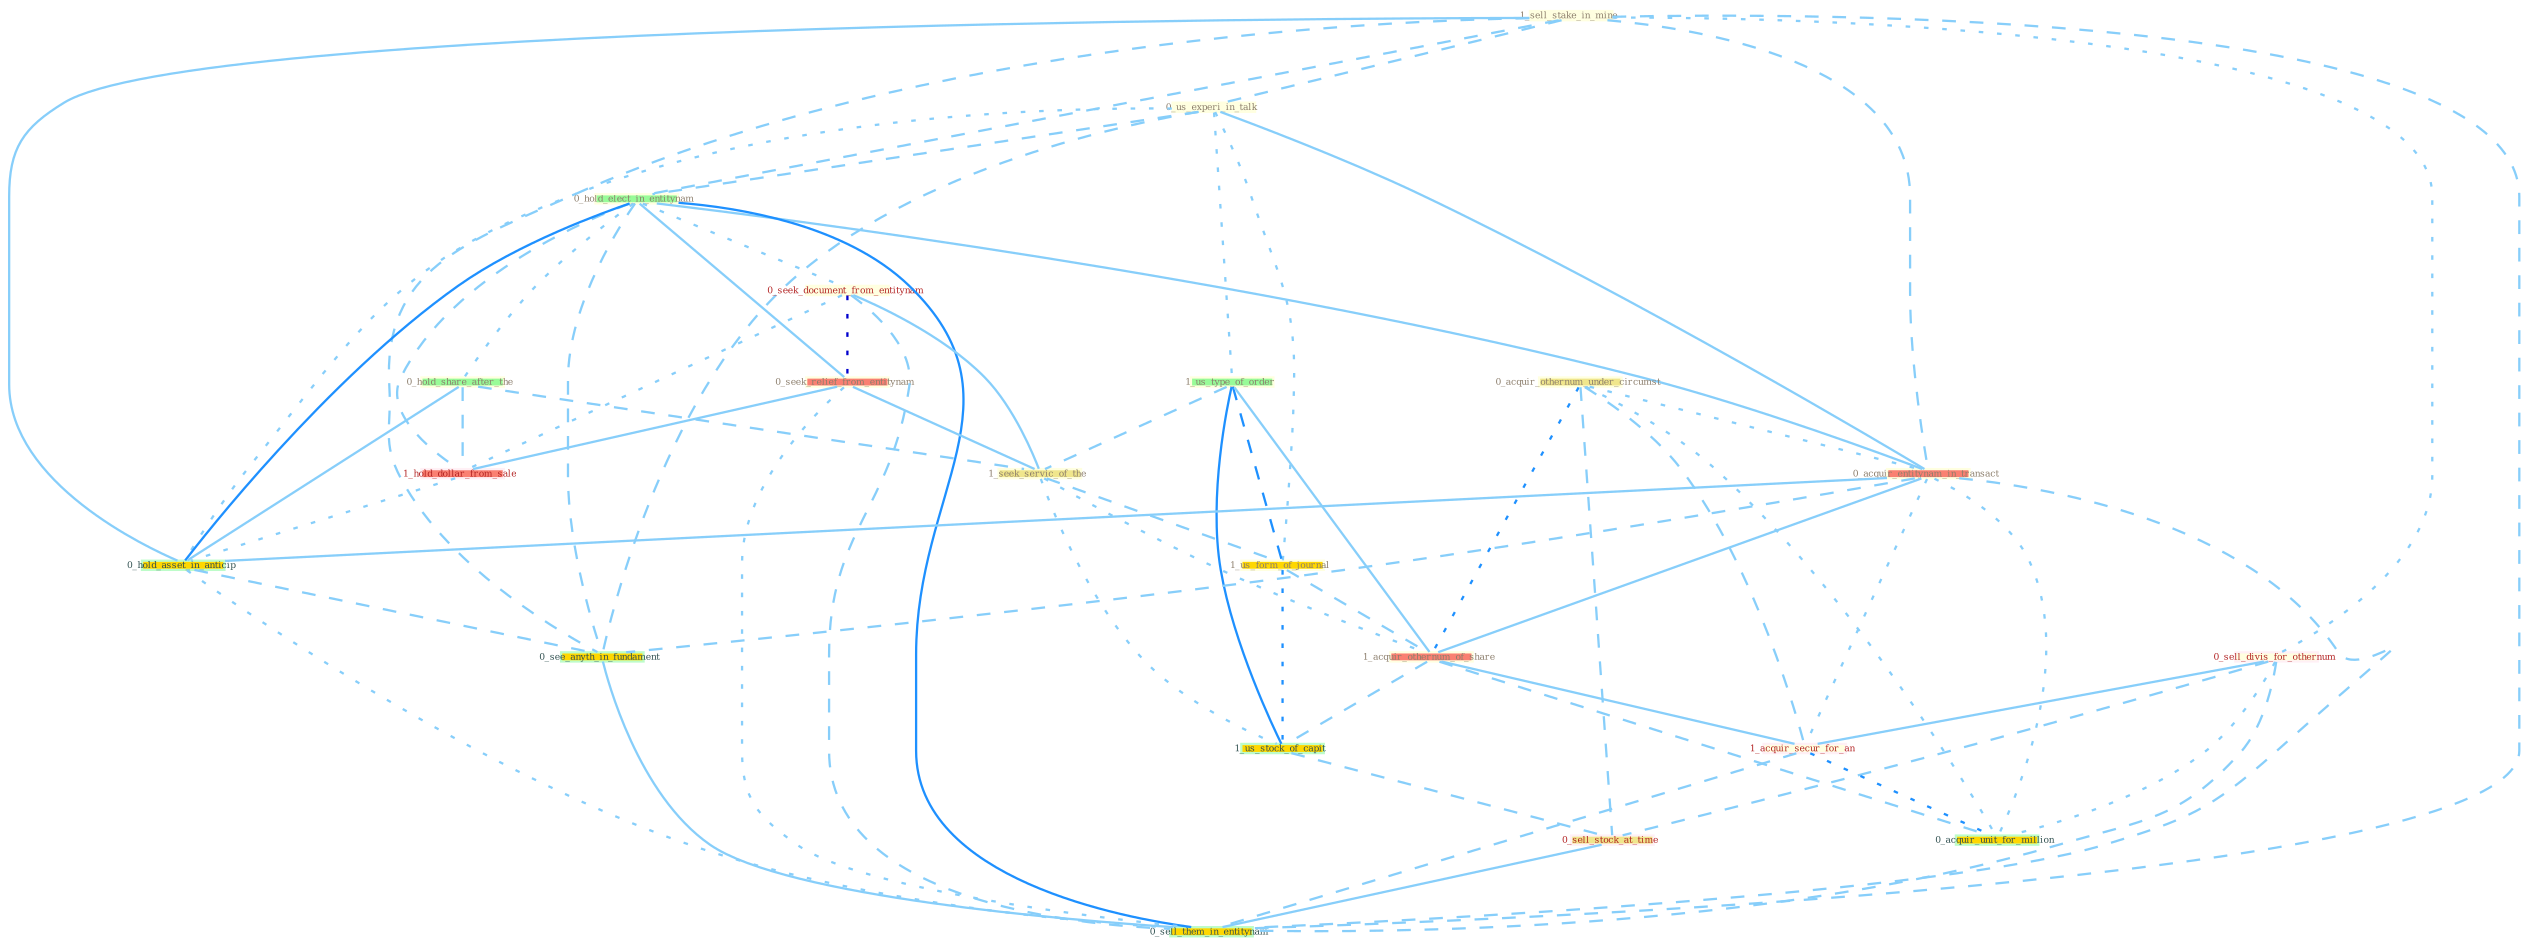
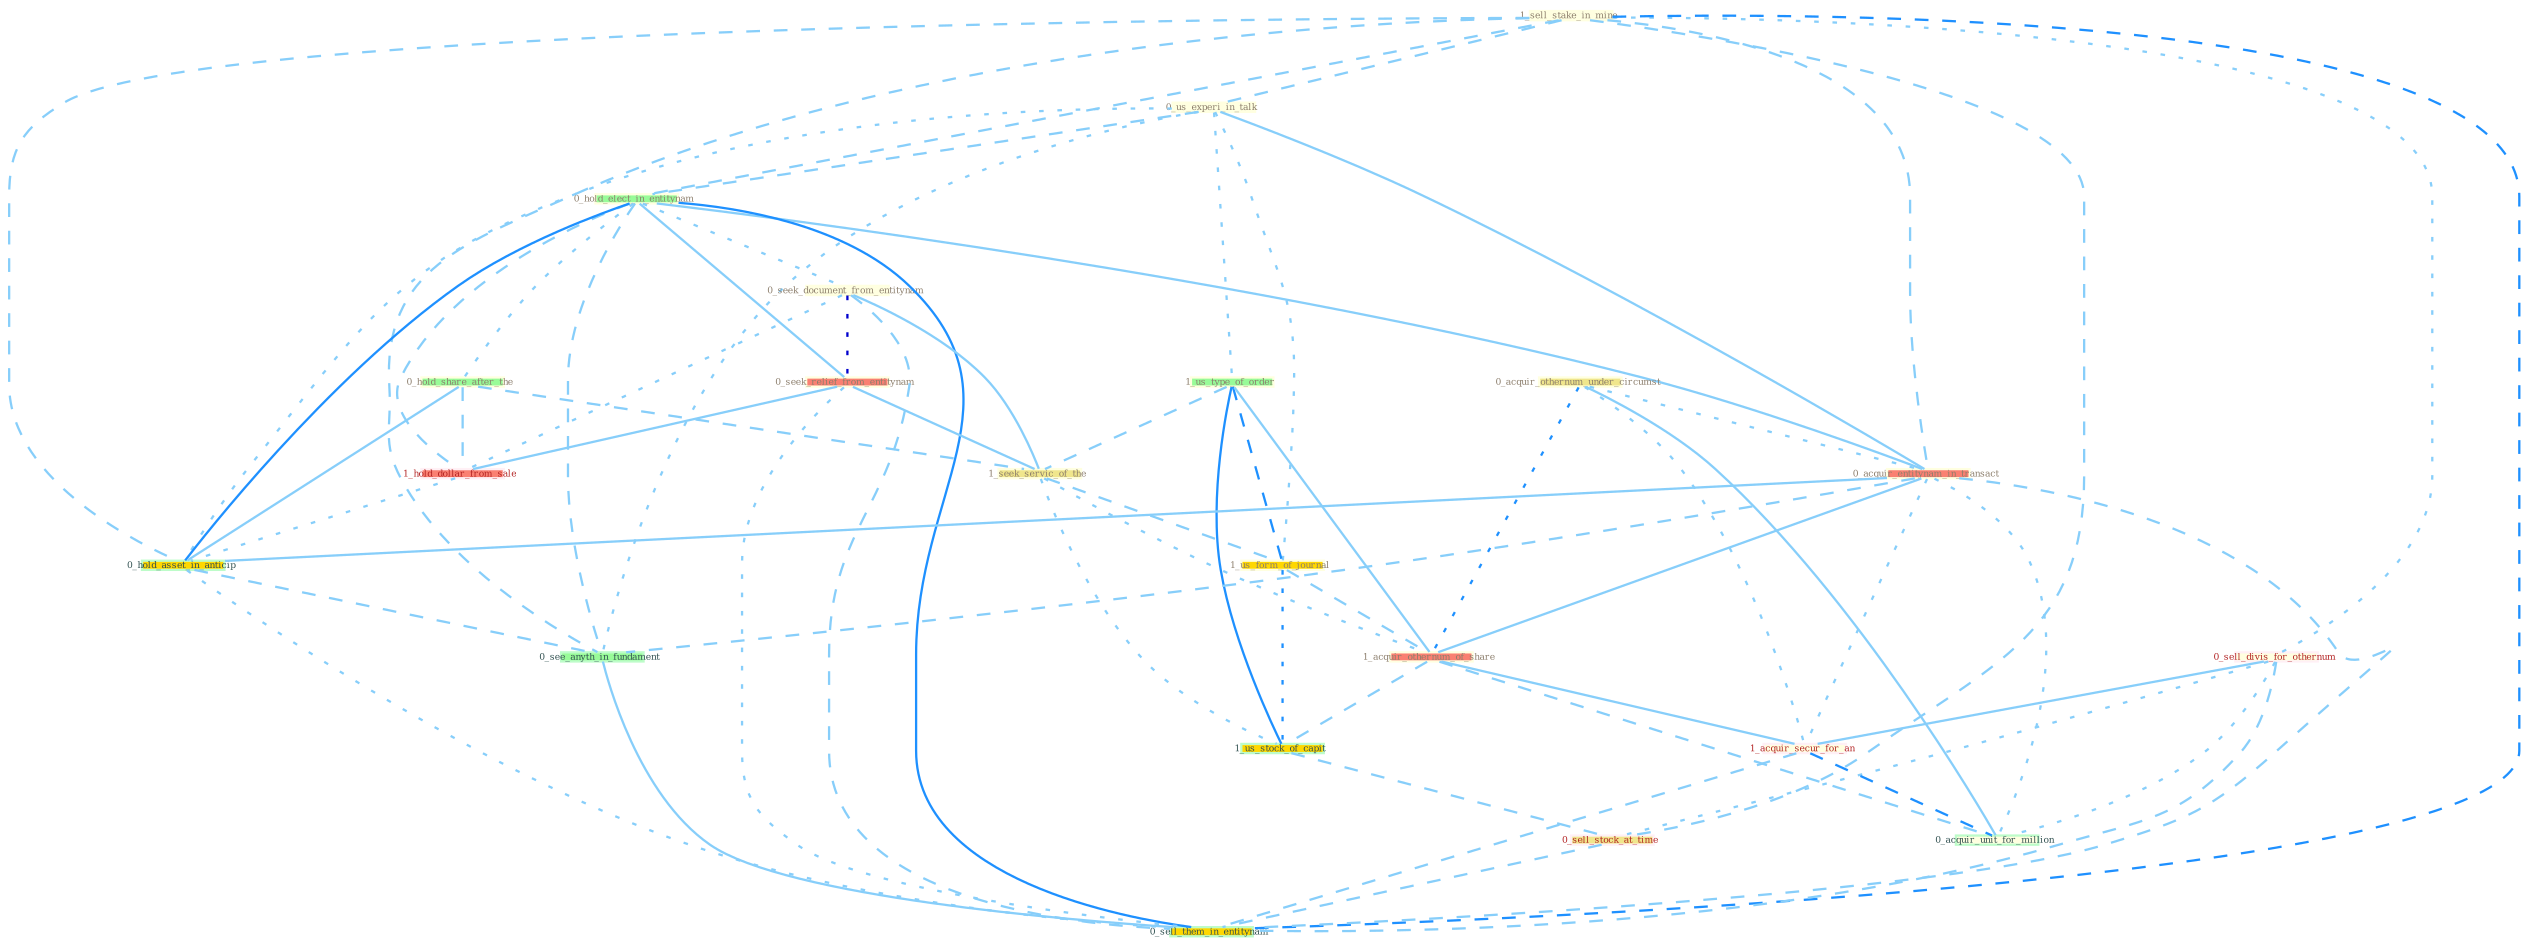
  graph {
    node [color="#ffffe0" fillcolor=lightyellow fixedsize=true fontcolor="#8b7d6b" fontsize=4 shape=polygon style=filled]
    edge [color="#87cefa" style=dashed w=1]
    "1_sell_stake_in_mine " [height=.06 width=.5]
    "0_us_experi_in_talk " [height=.06 width=.5]
    "0_hold_elect_in_entitynam " [fillcolor=palegreen height=.06 width=.5]
-   "0_seek_document_from_entitynam " [fontcolor="#b22222" height=.06 width=.5]
+   "0_seek_document_from_entitynam " [height=.06 width=.5]
    "0_hold_share_after_the " [fillcolor=palegreen height=.06 width=.5]
    "0_seek_relief_from_entitynam " [fillcolor=salmon height=.06 width=.5]
    "0_acquir_othernum_under_circumst " [fillcolor=khaki height=.06 width=.5]
    "1_us_type_of_order " [fillcolor=palegreen height=.06 width=.5]
    "1_seek_servic_of_the " [fillcolor=khaki height=.06 width=.5]
    "1_us_form_of_journal " [fillcolor=gold height=.06 width=.5]
    "0_acquir_entitynam_in_transact " [fillcolor=salmon height=.06 width=.5]
    "1_acquir_othernum_of_share " [fillcolor=salmon height=.06 width=.5]
    "0_sell_divis_for_othernum " [color="#fff0f5" fontcolor="#b22222" height=.06 width=.5]
    "1_acquir_secur_for_an " [color="#fff0f5" fontcolor="#b22222" height=.06 width=.5]
    "1_hold_dollar_from_sale " [color="#fff0f5" fillcolor=salmon fontcolor="#b22222" height=.06 width=.5]
    "0_sell_stock_at_time " [color="#fff0f5" fillcolor=khaki fontcolor="#b22222" height=.06 width=.5]
    "0_hold_asset_in_anticip " [color="#BDFCC9" fillcolor=gold fontcolor="#2f4f4f" height=.06 width=.5]
-   "0_see_anyth_in_fundament " [color="#BDFCC9" fillcolor=gold fontcolor="#2f4f4f" height=.06 width=.5]
+   "0_see_anyth_in_fundament " [color="#BDFCC9" fillcolor=palegreen fontcolor="#2f4f4f" height=.06 width=.5]
    "0_sell_them_in_entitynam " [color="#BDFCC9" fillcolor=gold fontcolor="#2f4f4f" height=.06 width=.5]
-   "0_acquir_unit_for_million " [color="#BDFCC9" fillcolor=gold fontcolor="#2f4f4f" height=.06 width=.5]
+   "0_acquir_unit_for_million " [color="#BDFCC9" fontcolor="#2f4f4f" height=.06 width=.5]
    "1_us_stock_of_capit " [color="#BDFCC9" fillcolor=gold fontcolor="#2f4f4f" height=.06 width=.5]
    subgraph sub_1 {
      "1_sell_stake_in_mine "
      "0_us_experi_in_talk "
      "0_hold_elect_in_entitynam "
      "0_seek_document_from_entitynam "
      "0_hold_share_after_the "
      "0_seek_relief_from_entitynam "
      "0_acquir_othernum_under_circumst "
      "1_us_type_of_order "
      "1_seek_servic_of_the "
      "1_us_form_of_journal "
      "0_acquir_entitynam_in_transact "
      "1_acquir_othernum_of_share "
    }
    subgraph sub_2 {
      "0_sell_divis_for_othernum "
      "1_acquir_secur_for_an "
      "1_hold_dollar_from_sale "
      "0_sell_stock_at_time "
    }
    "1_sell_stake_in_mine " -- "0_us_experi_in_talk "
    "1_sell_stake_in_mine " -- "0_hold_elect_in_entitynam "
    "1_sell_stake_in_mine " -- "0_acquir_entitynam_in_transact "
    "1_sell_stake_in_mine " -- "0_sell_divis_for_othernum " [style=dotted]
-   "0_acquir_othernum_under_circumst " -- "0_sell_stock_at_time "
-   "1_sell_stake_in_mine " -- "0_hold_asset_in_anticip " [style=solid]
+   "1_sell_stake_in_mine " -- "0_sell_stock_at_time "
+   "1_sell_stake_in_mine " -- "0_hold_asset_in_anticip "
    "1_sell_stake_in_mine " -- "0_see_anyth_in_fundament "
-   "1_sell_stake_in_mine " -- "0_sell_them_in_entitynam " [w=2]
+   "1_sell_stake_in_mine " -- "0_sell_them_in_entitynam " [color="#1e90ff" w=2]
    "0_us_experi_in_talk " -- "0_hold_elect_in_entitynam "
    "0_us_experi_in_talk " -- "1_us_type_of_order " [style=dotted]
    "0_us_experi_in_talk " -- "1_us_form_of_journal " [style=dotted]
    "0_us_experi_in_talk " -- "0_acquir_entitynam_in_transact " [style=solid]
    "0_us_experi_in_talk " -- "0_hold_asset_in_anticip " [style=dotted]
-   "0_us_experi_in_talk " -- "0_see_anyth_in_fundament "
+   "0_us_experi_in_talk " -- "0_see_anyth_in_fundament " [style=dotted]
    "0_hold_elect_in_entitynam " -- "0_seek_document_from_entitynam " [style=dotted]
    "0_hold_elect_in_entitynam " -- "0_hold_share_after_the " [style=dotted]
    "0_hold_elect_in_entitynam " -- "0_seek_relief_from_entitynam " [style=solid]
    "0_hold_elect_in_entitynam " -- "0_acquir_entitynam_in_transact " [style=solid]
    "0_hold_elect_in_entitynam " -- "1_hold_dollar_from_sale "
    "0_hold_elect_in_entitynam " -- "0_hold_asset_in_anticip " [color="#1e90ff" style=solid w=2]
    "0_hold_elect_in_entitynam " -- "0_see_anyth_in_fundament "
    "0_hold_elect_in_entitynam " -- "0_sell_them_in_entitynam " [color="#1e90ff" style=solid w=2]
    "0_seek_document_from_entitynam " -- "0_seek_relief_from_entitynam " [color="#0000cd" style=dotted w=3]
    "0_seek_document_from_entitynam " -- "1_seek_servic_of_the " [style=solid]
    "0_seek_document_from_entitynam " -- "1_hold_dollar_from_sale " [style=dotted]
    "0_seek_document_from_entitynam " -- "0_sell_them_in_entitynam "
    "0_hold_share_after_the " -- "1_seek_servic_of_the "
    "0_hold_share_after_the " -- "1_hold_dollar_from_sale "
    "0_hold_share_after_the " -- "0_hold_asset_in_anticip " [style=solid]
    "0_seek_relief_from_entitynam " -- "1_seek_servic_of_the " [style=solid]
    "0_seek_relief_from_entitynam " -- "1_hold_dollar_from_sale " [style=solid]
    "0_seek_relief_from_entitynam " -- "0_sell_them_in_entitynam " [style=dotted]
    "0_acquir_othernum_under_circumst " -- "0_acquir_entitynam_in_transact " [style=dotted]
    "0_acquir_othernum_under_circumst " -- "1_acquir_othernum_of_share " [color="#1e90ff" style=dotted w=2]
-   "0_acquir_othernum_under_circumst " -- "1_acquir_secur_for_an "
-   "0_acquir_othernum_under_circumst " -- "0_acquir_unit_for_million " [style=dotted]
+   "0_acquir_othernum_under_circumst " -- "1_acquir_secur_for_an " [style=dotted]
+   "0_acquir_othernum_under_circumst " -- "0_acquir_unit_for_million " [style=solid]
    "1_us_type_of_order " -- "1_seek_servic_of_the "
    "1_us_type_of_order " -- "1_us_form_of_journal " [color="#1e90ff" w=2]
    "1_us_type_of_order " -- "1_acquir_othernum_of_share " [style=solid]
    "1_us_type_of_order " -- "1_us_stock_of_capit " [color="#1e90ff" style=solid w=2]
    "1_seek_servic_of_the " -- "1_us_form_of_journal "
    "1_seek_servic_of_the " -- "1_acquir_othernum_of_share " [style=dotted]
    "1_seek_servic_of_the " -- "1_us_stock_of_capit " [style=dotted]
    "1_us_form_of_journal " -- "1_acquir_othernum_of_share "
    "1_us_form_of_journal " -- "1_us_stock_of_capit " [color="#1e90ff" style=dotted w=2]
    "0_acquir_entitynam_in_transact " -- "1_acquir_othernum_of_share " [style=solid]
    "0_acquir_entitynam_in_transact " -- "1_acquir_secur_for_an " [style=dotted]
    "0_acquir_entitynam_in_transact " -- "0_hold_asset_in_anticip " [style=solid]
    "0_acquir_entitynam_in_transact " -- "0_see_anyth_in_fundament "
    "0_acquir_entitynam_in_transact " -- "0_sell_them_in_entitynam "
    "0_acquir_entitynam_in_transact " -- "0_acquir_unit_for_million " [style=dotted]
    "1_acquir_othernum_of_share " -- "1_acquir_secur_for_an " [style=solid]
    "1_acquir_othernum_of_share " -- "0_acquir_unit_for_million "
    "1_acquir_othernum_of_share " -- "1_us_stock_of_capit "
    "0_sell_divis_for_othernum " -- "1_acquir_secur_for_an " [style=solid]
-   "0_sell_divis_for_othernum " -- "0_sell_stock_at_time "
+   "0_sell_divis_for_othernum " -- "0_sell_stock_at_time " [style=dotted]
    "0_sell_divis_for_othernum " -- "0_sell_them_in_entitynam "
    "0_sell_divis_for_othernum " -- "0_acquir_unit_for_million " [style=dotted]
    "1_acquir_secur_for_an " -- "0_sell_them_in_entitynam "
-   "1_acquir_secur_for_an " -- "0_acquir_unit_for_million " [color="#1e90ff" style=dotted w=2]
+   "1_acquir_secur_for_an " -- "0_acquir_unit_for_million " [color="#1e90ff" w=2]
    "1_hold_dollar_from_sale " -- "0_hold_asset_in_anticip " [style=dotted]
-   "0_sell_stock_at_time " -- "0_sell_them_in_entitynam " [style=solid]
+   "0_sell_stock_at_time " -- "0_sell_them_in_entitynam "
    "0_hold_asset_in_anticip " -- "0_see_anyth_in_fundament "
    "0_hold_asset_in_anticip " -- "0_sell_them_in_entitynam " [style=dotted]
    "0_see_anyth_in_fundament " -- "0_sell_them_in_entitynam " [style=solid]
    "1_us_stock_of_capit " -- "0_sell_stock_at_time "
  }
